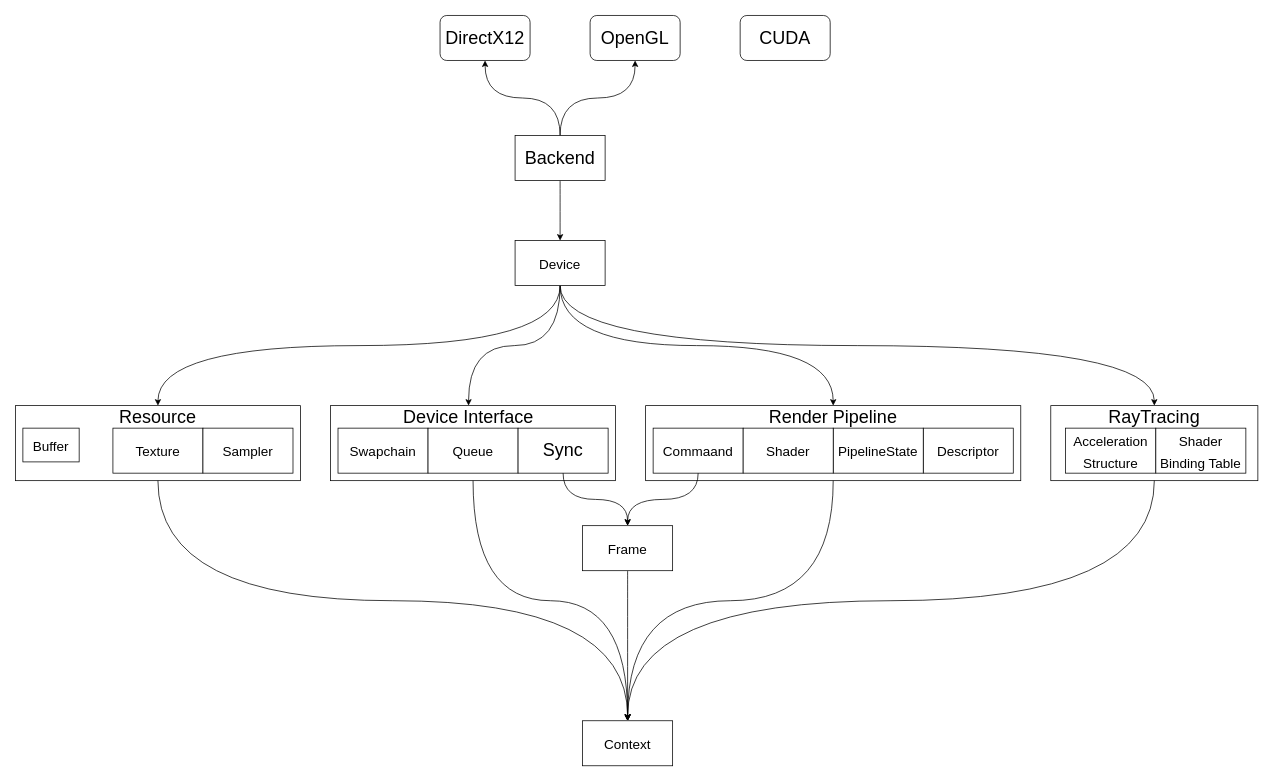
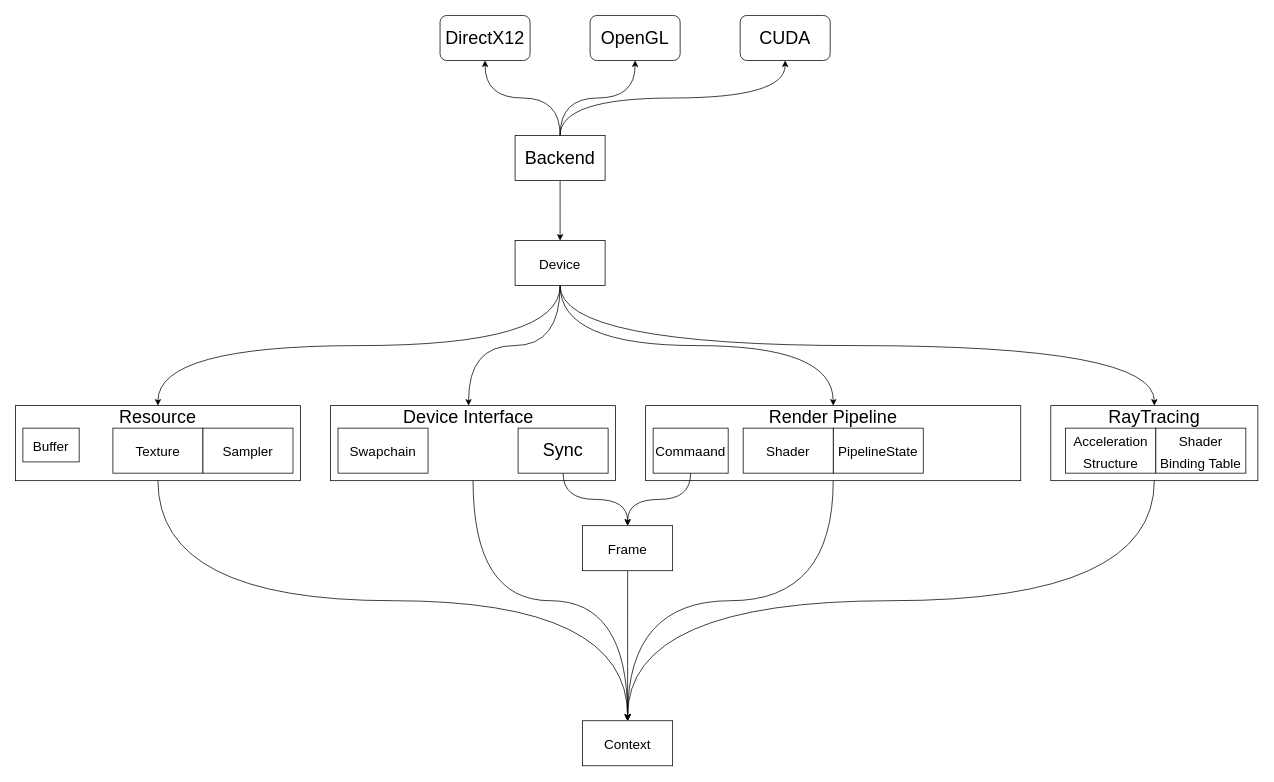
  <mxCell id="0" />
  <mxCell id="1" parent="0" />
  <mxCell id="2" style="edgeStyle=orthogonalEdgeStyle;curved=1;html=1;exitX=0.5;exitY=0;exitDx=0;exitDy=0;entryX=0.5;entryY=1;entryDx=0;entryDy=0;fontSize=24;" parent="1" source="6" target="8" edge="1"><mxGeometry relative="1" as="geometry" /></mxCell>
  <mxCell id="3" style="edgeStyle=orthogonalEdgeStyle;curved=1;html=1;exitX=0.5;exitY=0;exitDx=0;exitDy=0;entryX=0.5;entryY=1;entryDx=0;entryDy=0;fontSize=24;" parent="1" source="6" target="7" edge="1"><mxGeometry relative="1" as="geometry" /></mxCell>
  <mxCell id="4" style="edgeStyle=orthogonalEdgeStyle;curved=1;html=1;exitX=0.5;exitY=1;exitDx=0;exitDy=0;fontSize=24;" parent="1" source="6" target="13" edge="1"><mxGeometry relative="1" as="geometry" /></mxCell>
+ <mxCell id="5" style="edgeStyle=orthogonalEdgeStyle;curved=1;html=1;exitX=0.5;exitY=0;exitDx=0;exitDy=0;entryX=0.5;entryY=1;entryDx=0;entryDy=0;fontSize=24;" parent="1" source="6" target="45" edge="1"><mxGeometry relative="1" as="geometry" /></mxCell>
  <mxCell id="6" value="&lt;font style=&quot;font-size: 24px&quot;&gt;Backend&lt;/font&gt;" style="rounded=0;whiteSpace=wrap;html=1;" parent="1" vertex="1"><mxGeometry x="686" y="180" width="120" height="60" as="geometry" /></mxCell>
  <mxCell id="7" value="DirectX12" style="rounded=1;whiteSpace=wrap;html=1;fontSize=24;" parent="1" vertex="1"><mxGeometry x="586" y="20" width="120" height="60" as="geometry" /></mxCell>
  <mxCell id="8" value="OpenGL" style="rounded=1;whiteSpace=wrap;html=1;fontSize=24;" parent="1" vertex="1"><mxGeometry x="786" y="20" width="120" height="60" as="geometry" /></mxCell>
  <mxCell id="9" style="edgeStyle=orthogonalEdgeStyle;curved=1;html=1;exitX=0.5;exitY=1;exitDx=0;exitDy=0;entryX=0.5;entryY=0;entryDx=0;entryDy=0;fontSize=24;" parent="1" source="13" target="22" edge="1"><mxGeometry relative="1" as="geometry" /></mxCell>
  <mxCell id="10" style="edgeStyle=orthogonalEdgeStyle;curved=1;html=1;exitX=0.5;exitY=1;exitDx=0;exitDy=0;entryX=0.5;entryY=0;entryDx=0;entryDy=0;fontSize=24;" parent="1" source="13" target="39" edge="1"><mxGeometry relative="1" as="geometry" /></mxCell>
  <mxCell id="11" style="edgeStyle=orthogonalEdgeStyle;curved=1;html=1;exitX=0.5;exitY=1;exitDx=0;exitDy=0;fontSize=24;" parent="1" source="13" target="35" edge="1"><mxGeometry relative="1" as="geometry" /></mxCell>
  <mxCell id="12" style="edgeStyle=orthogonalEdgeStyle;curved=1;html=1;exitX=0.5;exitY=1;exitDx=0;exitDy=0;entryX=0.5;entryY=0;entryDx=0;entryDy=0;fontSize=24;" parent="1" source="13" target="28" edge="1"><mxGeometry relative="1" as="geometry" /></mxCell>
  <mxCell id="13" value="&lt;font style=&quot;font-size: 18px&quot;&gt;Device&lt;/font&gt;" style="rounded=0;whiteSpace=wrap;html=1;fontSize=24;" parent="1" vertex="1"><mxGeometry x="686" y="320" width="120" height="60" as="geometry" /></mxCell>
  <mxCell id="14" value="&lt;font style=&quot;font-size: 18px&quot;&gt;Context&lt;/font&gt;" style="rounded=0;whiteSpace=wrap;html=1;fontSize=24;" parent="1" vertex="1"><mxGeometry x="776" y="960" width="120" height="60" as="geometry" /></mxCell>
  <mxCell id="15" style="edgeStyle=orthogonalEdgeStyle;html=1;exitX=0.5;exitY=1;exitDx=0;exitDy=0;entryX=0.5;entryY=0;entryDx=0;entryDy=0;curved=1;" edge="1" parent="1" source="16" target="14"><mxGeometry relative="1" as="geometry" /></mxCell>
  <mxCell id="16" value="&lt;font style=&quot;font-size: 18px&quot;&gt;Frame&lt;br&gt;&lt;/font&gt;" style="rounded=0;whiteSpace=wrap;html=1;fontSize=24;" parent="1" vertex="1"><mxGeometry x="776" y="700" width="120" height="60" as="geometry" /></mxCell>
  <mxCell id="17" value="" style="group" parent="1" vertex="1" connectable="0"><mxGeometry x="20" y="540" width="380" height="100" as="geometry" /></mxCell>
  <mxCell id="18" value="" style="rounded=0;whiteSpace=wrap;html=1;fontSize=14;" parent="17" vertex="1"><mxGeometry width="380" height="100" as="geometry" /></mxCell>
  <mxCell id="19" value="&lt;font style=&quot;font-size: 18px&quot;&gt;Buffer&lt;/font&gt;" style="rounded=0;whiteSpace=wrap;html=1;fontSize=24;" parent="17" vertex="1"><mxGeometry x="10" y="30" width="75" height="45" as="geometry" /></mxCell>
  <mxCell id="20" value="&lt;font style=&quot;font-size: 18px&quot;&gt;Texture&lt;/font&gt;" style="rounded=0;whiteSpace=wrap;html=1;fontSize=24;" parent="17" vertex="1"><mxGeometry x="130" y="30" width="120" height="60" as="geometry" /></mxCell>
  <mxCell id="21" value="&lt;font style=&quot;font-size: 18px&quot;&gt;Sampler&lt;br&gt;&lt;/font&gt;" style="rounded=0;whiteSpace=wrap;html=1;fontSize=24;" parent="17" vertex="1"><mxGeometry x="250" y="30" width="120" height="60" as="geometry" /></mxCell>
  <mxCell id="22" value="&lt;font style=&quot;font-size: 24px&quot;&gt;Resource&lt;/font&gt;" style="text;html=1;strokeColor=none;fillColor=none;align=center;verticalAlign=middle;whiteSpace=wrap;rounded=0;fontSize=14;" parent="17" vertex="1"><mxGeometry x="130" width="120" height="30" as="geometry" /></mxCell>
  <mxCell id="23" value="" style="group" parent="1" vertex="1" connectable="0"><mxGeometry x="440" y="540" width="380" height="100" as="geometry" /></mxCell>
  <mxCell id="24" value="" style="rounded=0;whiteSpace=wrap;html=1;fontSize=24;" parent="23" vertex="1"><mxGeometry width="380" height="100" as="geometry" /></mxCell>
  <mxCell id="25" value="&lt;font style=&quot;font-size: 18px&quot;&gt;Swapchain&lt;br&gt;&lt;/font&gt;" style="rounded=0;whiteSpace=wrap;html=1;fontSize=24;" parent="23" vertex="1"><mxGeometry x="10" y="30" width="120" height="60" as="geometry" /></mxCell>
- <mxCell id="26" value="&lt;font style=&quot;font-size: 18px&quot;&gt;Queue&lt;br&gt;&lt;/font&gt;" style="rounded=0;whiteSpace=wrap;html=1;fontSize=24;" parent="23" vertex="1"><mxGeometry x="130" y="30" width="120" height="60" as="geometry" /></mxCell>
  <mxCell id="27" value="&lt;font&gt;&lt;font style=&quot;font-size: 24px&quot;&gt;Sync&lt;/font&gt;&lt;br&gt;&lt;/font&gt;" style="rounded=0;whiteSpace=wrap;html=1;fontSize=24;" parent="23" vertex="1"><mxGeometry x="250" y="30" width="120" height="60" as="geometry" /></mxCell>
  <mxCell id="28" value="Device Interface" style="text;html=1;strokeColor=none;fillColor=none;align=center;verticalAlign=middle;whiteSpace=wrap;rounded=0;fontSize=24;" parent="23" vertex="1"><mxGeometry x="79" width="210" height="30" as="geometry" /></mxCell>
  <mxCell id="29" value="" style="group" parent="1" vertex="1" connectable="0"><mxGeometry x="860" y="540" width="500" height="100" as="geometry" /></mxCell>
  <mxCell id="30" value="" style="rounded=0;whiteSpace=wrap;html=1;fontSize=24;" parent="29" vertex="1"><mxGeometry width="500" height="100" as="geometry" /></mxCell>
- <mxCell id="31" value="&lt;font style=&quot;font-size: 18px&quot;&gt;Commaand&lt;/font&gt;" style="rounded=0;whiteSpace=wrap;html=1;fontSize=24;" parent="29" vertex="1"><mxGeometry x="10" y="30" width="120" height="60" as="geometry" /></mxCell>
- <mxCell id="32" value="&lt;font style=&quot;font-size: 18px&quot;&gt;Descriptor&lt;br&gt;&lt;/font&gt;" style="rounded=0;whiteSpace=wrap;html=1;fontSize=24;" parent="29" vertex="1"><mxGeometry x="370" y="30" width="120" height="60" as="geometry" /></mxCell>
+ <mxCell id="31" value="&lt;font style=&quot;font-size: 18px&quot;&gt;Commaand&lt;/font&gt;" style="rounded=0;whiteSpace=wrap;html=1;fontSize=24;" parent="29" vertex="1"><mxGeometry x="10" y="30" width="100" height="60" as="geometry" /></mxCell>
  <mxCell id="33" value="&lt;font style=&quot;font-size: 18px&quot;&gt;PipelineState&lt;br&gt;&lt;/font&gt;" style="rounded=0;whiteSpace=wrap;html=1;fontSize=24;" parent="29" vertex="1"><mxGeometry x="250" y="30" width="120" height="60" as="geometry" /></mxCell>
  <mxCell id="34" value="&lt;font style=&quot;font-size: 18px&quot;&gt;Shader&lt;br&gt;&lt;/font&gt;" style="rounded=0;whiteSpace=wrap;html=1;fontSize=24;" parent="29" vertex="1"><mxGeometry x="130" y="30" width="120" height="60" as="geometry" /></mxCell>
  <mxCell id="35" value="Render Pipeline" style="text;html=1;strokeColor=none;fillColor=none;align=center;verticalAlign=middle;whiteSpace=wrap;rounded=0;fontSize=24;" parent="29" vertex="1"><mxGeometry x="145" width="210" height="30" as="geometry" /></mxCell>
  <mxCell id="36" value="" style="group" parent="1" vertex="1" connectable="0"><mxGeometry x="1400" y="540" width="276" height="100" as="geometry" /></mxCell>
  <mxCell id="37" value="" style="rounded=0;whiteSpace=wrap;html=1;fontSize=24;" parent="36" vertex="1"><mxGeometry width="276" height="100" as="geometry" /></mxCell>
  <mxCell id="38" value="&lt;font style=&quot;font-size: 18px&quot;&gt;Acceleration&lt;br&gt;Structure&lt;br&gt;&lt;/font&gt;" style="rounded=0;whiteSpace=wrap;html=1;fontSize=24;" parent="36" vertex="1"><mxGeometry x="19.71" y="30" width="120.29" height="60" as="geometry" /></mxCell>
  <mxCell id="39" value="RayTracing" style="text;html=1;strokeColor=none;fillColor=none;align=center;verticalAlign=middle;whiteSpace=wrap;rounded=0;fontSize=24;" parent="36" vertex="1"><mxGeometry width="276" height="30" as="geometry" /></mxCell>
  <mxCell id="40" style="edgeStyle=orthogonalEdgeStyle;curved=1;html=1;exitX=0.5;exitY=1;exitDx=0;exitDy=0;entryX=0.5;entryY=0;entryDx=0;entryDy=0;fontSize=24;" parent="1" source="27" target="16" edge="1"><mxGeometry relative="1" as="geometry" /></mxCell>
  <mxCell id="41" style="edgeStyle=orthogonalEdgeStyle;curved=1;html=1;exitX=0.5;exitY=1;exitDx=0;exitDy=0;entryX=0.5;entryY=0;entryDx=0;entryDy=0;fontSize=24;" parent="1" source="31" target="16" edge="1"><mxGeometry relative="1" as="geometry" /></mxCell>
  <mxCell id="42" style="edgeStyle=orthogonalEdgeStyle;curved=1;html=1;exitX=0.5;exitY=1;exitDx=0;exitDy=0;entryX=0.5;entryY=0;entryDx=0;entryDy=0;fontSize=24;" parent="1" source="18" target="14" edge="1"><mxGeometry relative="1" as="geometry" /></mxCell>
  <mxCell id="43" style="edgeStyle=orthogonalEdgeStyle;curved=1;html=1;exitX=0.5;exitY=1;exitDx=0;exitDy=0;entryX=0.5;entryY=0;entryDx=0;entryDy=0;fontSize=24;" parent="1" source="30" target="14" edge="1"><mxGeometry relative="1" as="geometry" /></mxCell>
  <mxCell id="44" style="edgeStyle=orthogonalEdgeStyle;curved=1;html=1;exitX=0.5;exitY=1;exitDx=0;exitDy=0;entryX=0.5;entryY=0;entryDx=0;entryDy=0;fontSize=24;" parent="1" source="37" target="14" edge="1"><mxGeometry relative="1" as="geometry" /></mxCell>
  <mxCell id="45" value="CUDA" style="rounded=1;whiteSpace=wrap;html=1;fontSize=24;" parent="1" vertex="1"><mxGeometry x="986" y="20" width="120" height="60" as="geometry" /></mxCell>
  <mxCell id="46" value="&lt;font style=&quot;font-size: 18px&quot;&gt;Shader Binding Table&lt;br&gt;&lt;/font&gt;" style="rounded=0;whiteSpace=wrap;html=1;fontSize=24;" vertex="1" parent="1"><mxGeometry x="1540" y="570" width="120" height="60" as="geometry" /></mxCell>
  <mxCell id="47" style="edgeStyle=orthogonalEdgeStyle;html=1;exitX=0.5;exitY=1;exitDx=0;exitDy=0;entryX=0.5;entryY=0;entryDx=0;entryDy=0;curved=1;" edge="1" parent="1" source="24" target="14"><mxGeometry relative="1" as="geometry" /></mxCell>
